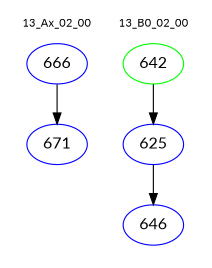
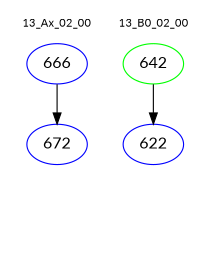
  digraph {
    fontname=Lato
    node [color=blue fontname=Lato]
    edge [color=black fontname=Lato]
    n1 [label=666]
-   n2 [label=671]
+   n2 [label=672]
    n3 [color=green label=642]
-   n4 [label=625]
-   n5 [label=646]
+   n4 [label=622]
    subgraph cluster_1 {
      color=white
      fontsize=10
      label="13_Ax_02_00"
      n1
      n2
    }
    subgraph cluster_2 {
      color=white
      fontsize=10
      label="13_B0_02_00"
      n3
      n4
-     n5
    }
    n1 -> n2
    n3 -> n4
-   n4 -> n5
  }
